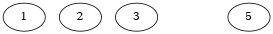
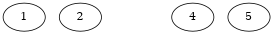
  digraph {
    node [Weight=11]
    1 [Weight=23]
    2
-   3
+   4 [Weight=21]
    5 [Weight=12]
  }
